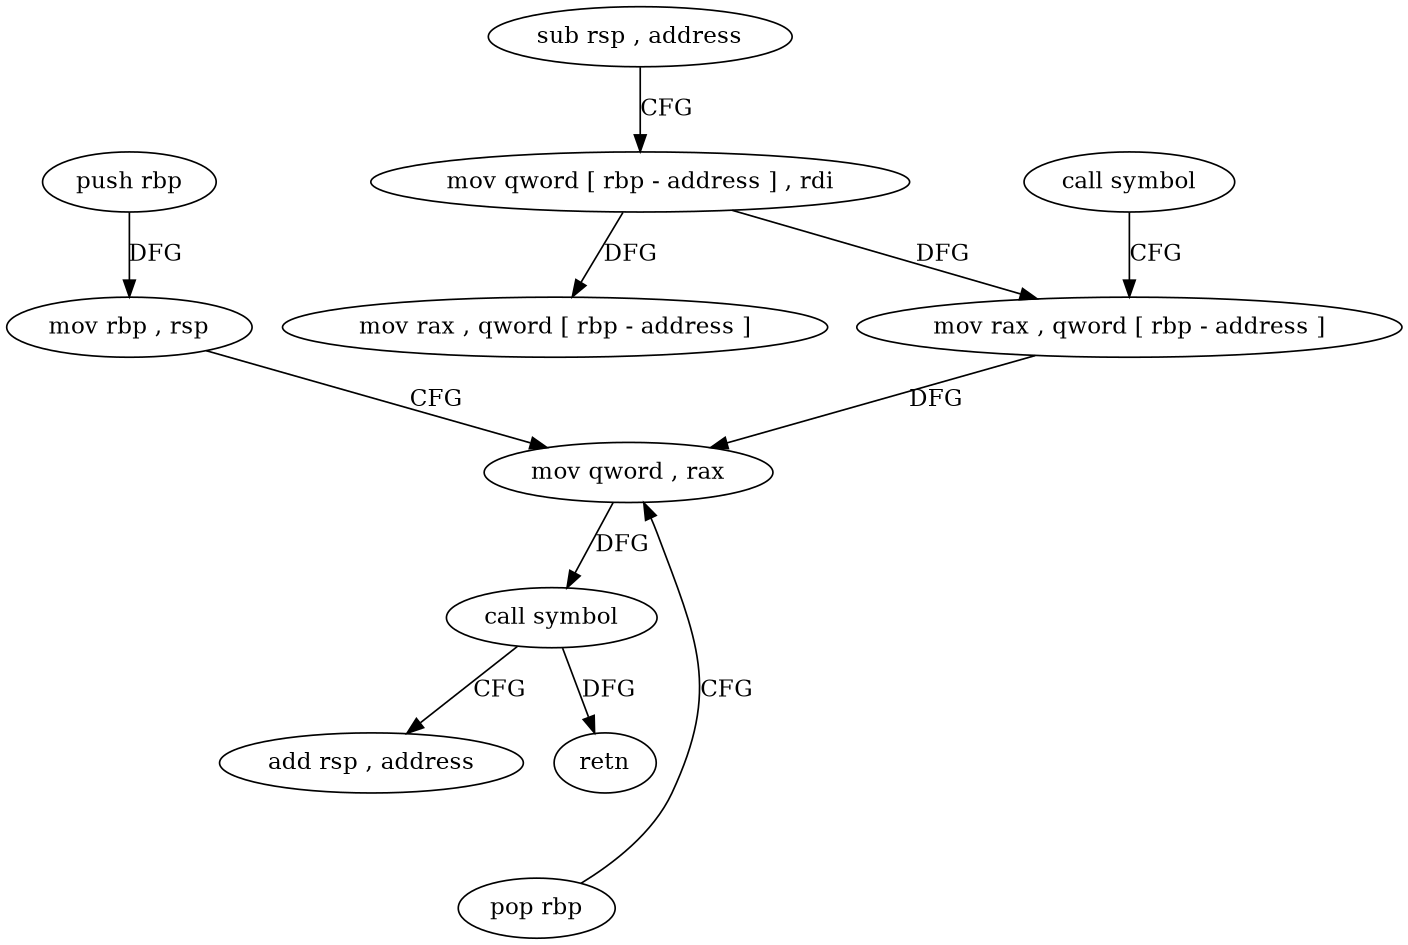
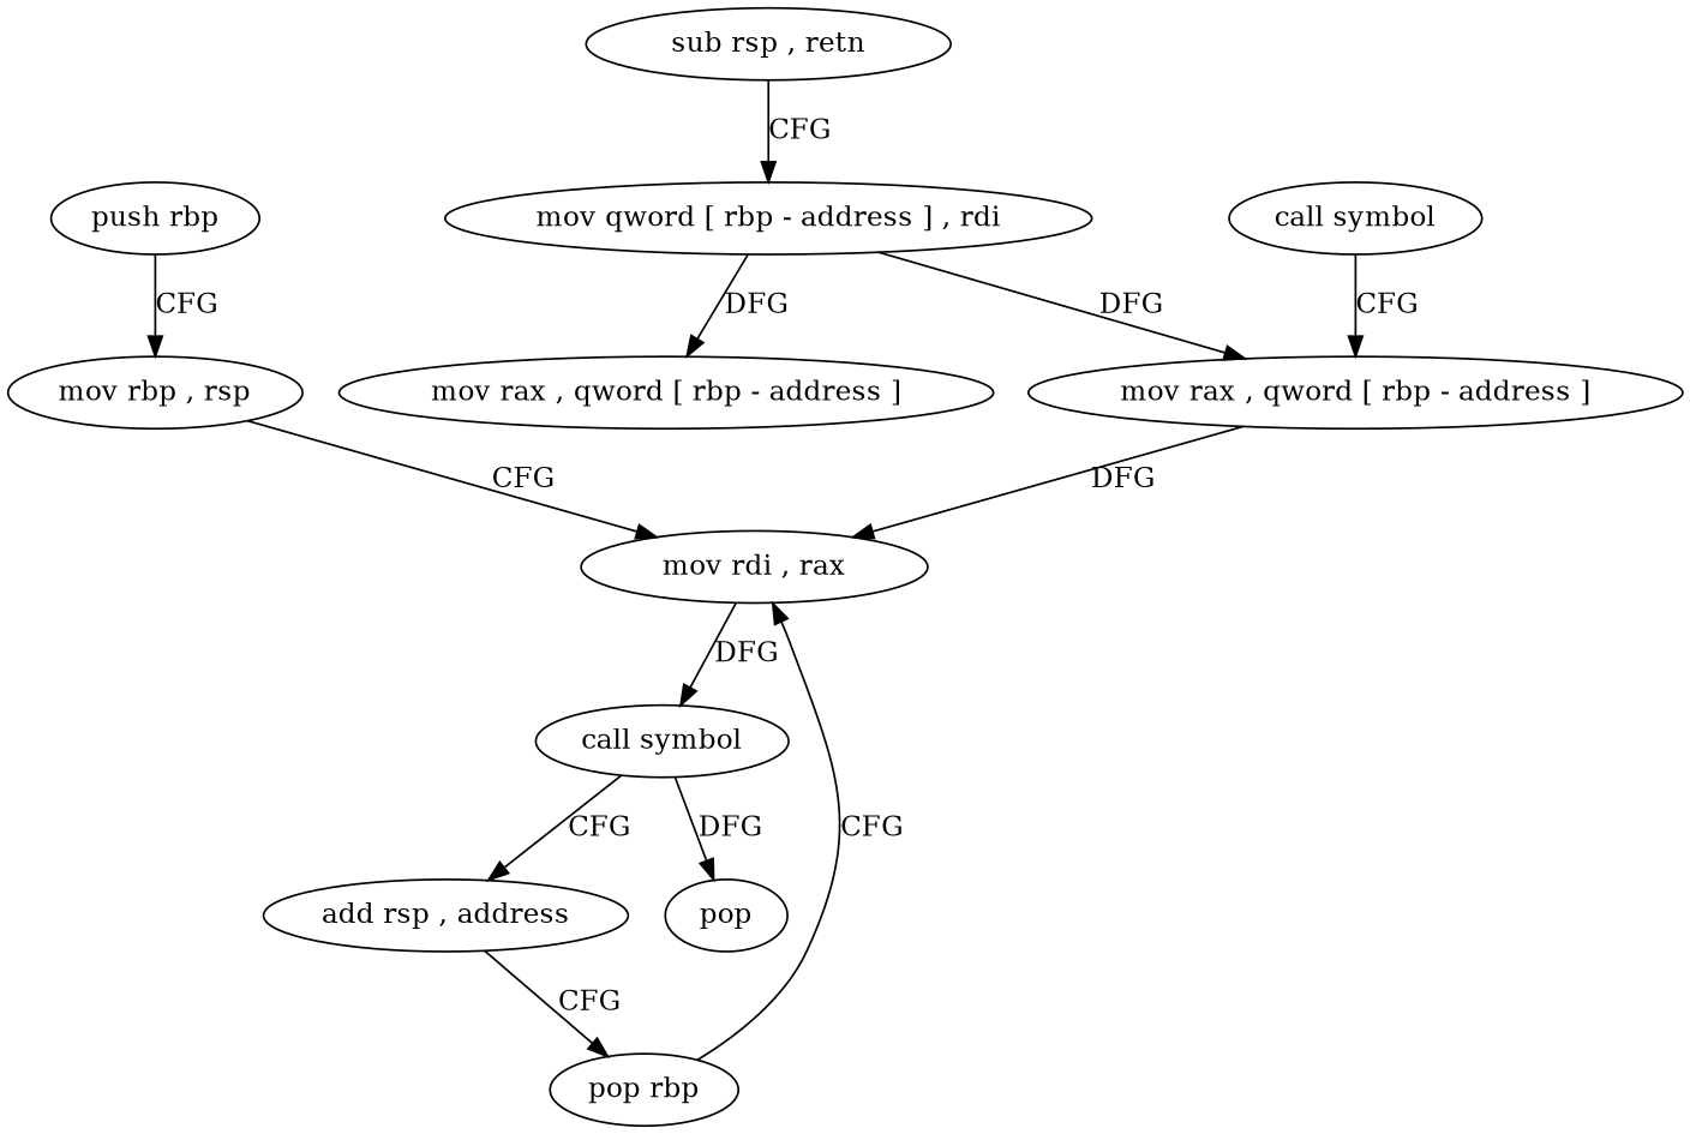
  digraph {
    n1 [label="push rbp"]
    n2 [label="mov rbp , rsp"]
-   n3 [label="mov qword , rax"]
-   n4 [label="sub rsp , address"]
+   n3 [label="mov rdi , rax"]
+   n4 [label="sub rsp , retn"]
    n5 [label="mov qword [ rbp - address ] , rdi"]
    n6 [label="mov rax , qword [ rbp - address ]"]
    n7 [label="mov rax , qword [ rbp - address ]"]
    n8 [label="call symbol"]
    n9 [label="call symbol"]
    n10 [label="add rsp , address"]
-   n11 [label=retn]
+   n11 [label=pop]
    n12 [label="pop rbp"]
-   n1 -> n2 [label=DFG]
+   n1 -> n2 [label=CFG]
    n2 -> n3 [label=CFG]
    n3 -> n9 [label=DFG]
    n4 -> n5 [label=CFG]
    n5 -> n6 [label=DFG]
    n5 -> n7 [label=DFG]
    n7 -> n3 [label=DFG]
    n8 -> n7 [label=CFG]
    n9 -> n10 [label=CFG]
    n9 -> n11 [label=DFG]
+   n10 -> n12 [label=CFG]
    n12 -> n3 [label=CFG]
  }
